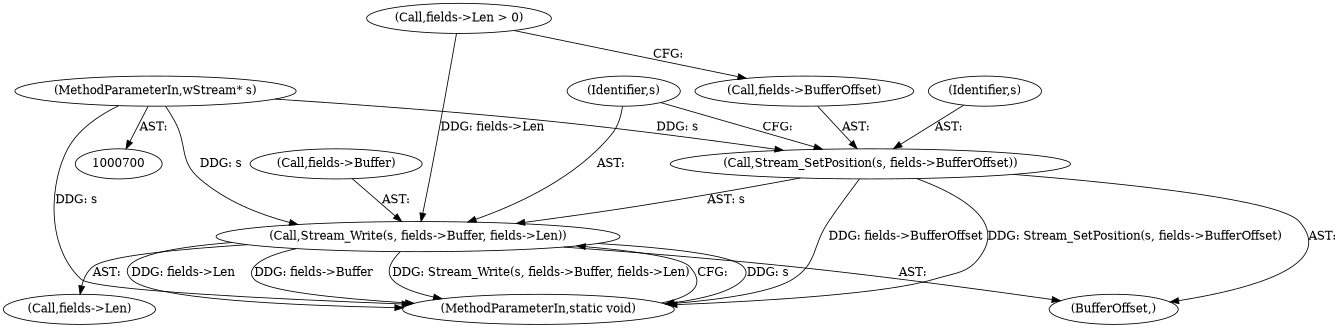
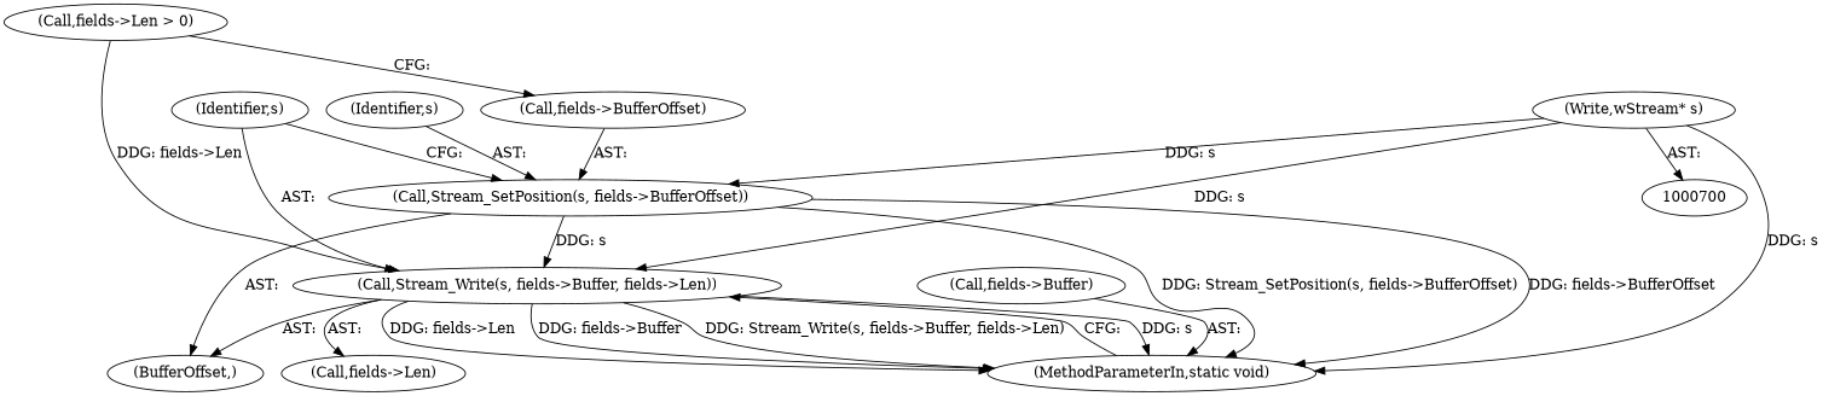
  digraph {
    n1 [label="(Call,Stream_SetPosition(s, fields->BufferOffset))"]
    n2 [label="(Call,Stream_Write(s, fields->Buffer, fields->Len))"]
    n3 [label="(MethodParameterIn,static void)"]
    n4 [label="(BufferOffset,)"]
    n5 [label="(Call,fields->Len)"]
    n6 [label="(Call,fields->BufferOffset)"]
-   n7 [label="(MethodParameterIn,wStream* s)"]
+   n7 [label="(Write,wStream* s)"]
    n8 [label=1000700]
    n9 [label="(Identifier,s)"]
    n10 [label="(Identifier,s)"]
    n11 [label="(Call,fields->Len > 0)"]
    n12 [label="(Call,fields->Buffer)"]
-   n1 -> n2 [label="AST: s"]
+   n1 -> n2 [label="DDG: s"]
    n1 -> n3 [label="DDG: fields->BufferOffset"]
    n1 -> n3 [label="DDG: Stream_SetPosition(s, fields->BufferOffset)"]
    n1 -> n4 [label="AST: "]
    n2 -> n3 [label="DDG: s"]
    n2 -> n3 [label="DDG: fields->Len"]
    n2 -> n3 [label="DDG: fields->Buffer"]
    n2 -> n3 [label="DDG: Stream_Write(s, fields->Buffer, fields->Len)"]
    n2 -> n4 [label="AST: "]
    n2 -> n5 [label="AST: "]
    n3 -> n2 [label="CFG: "]
    n6 -> n1 [label="AST: "]
    n7 -> n1 [label="DDG: s"]
    n7 -> n2 [label="DDG: s"]
    n7 -> n3 [label="DDG: s"]
    n7 -> n8 [label="AST: "]
    n9 -> n1 [label="CFG: "]
    n9 -> n2 [label="AST: "]
    n10 -> n1 [label="AST: "]
    n11 -> n2 [label="DDG: fields->Len"]
    n11 -> n6 [label="CFG: "]
-   n12 -> n2 [label="AST: "]
+   n12 -> n3 [label="AST: "]
  }
